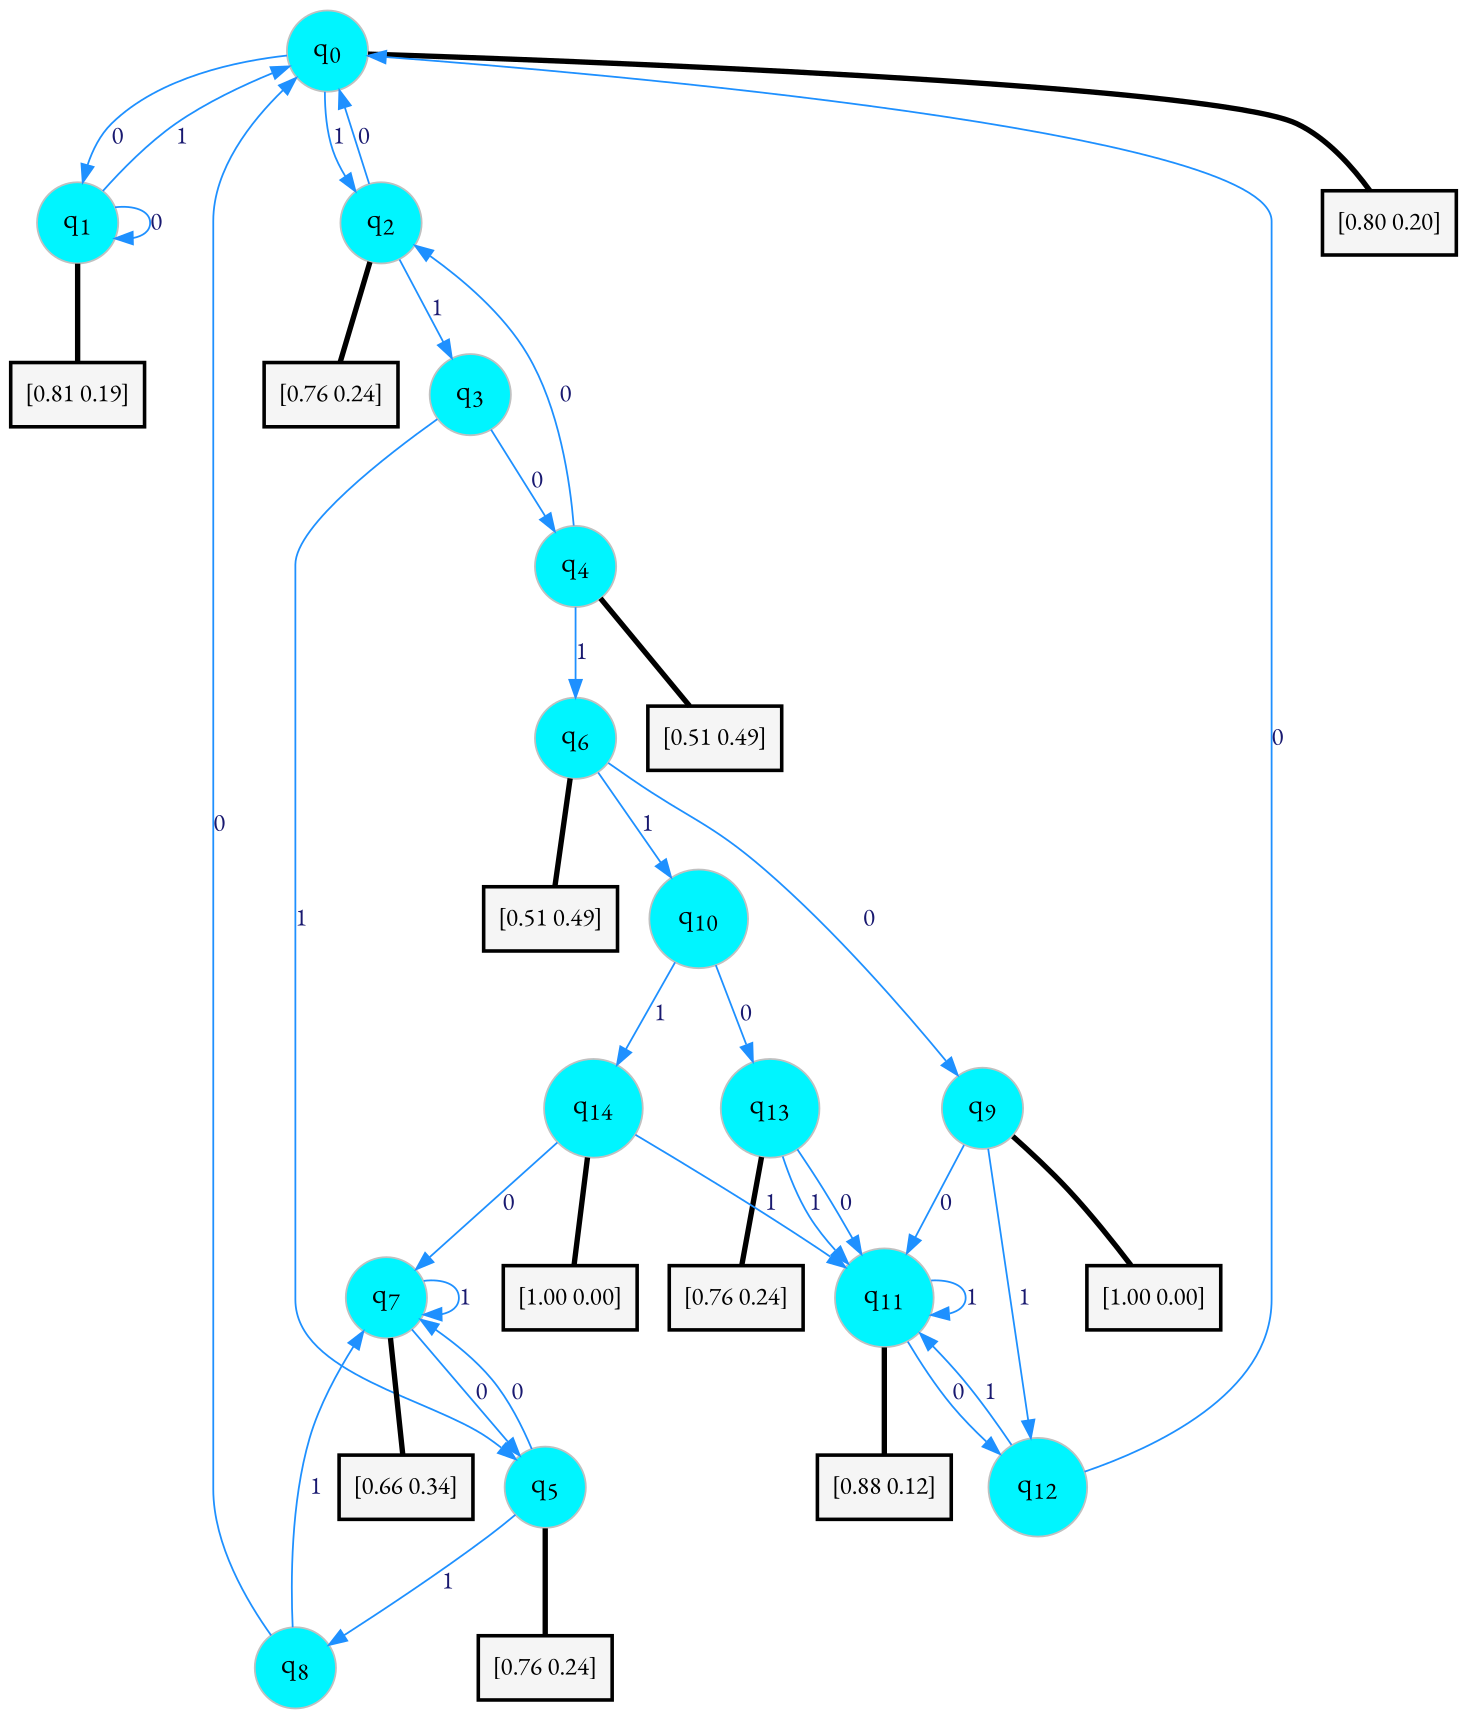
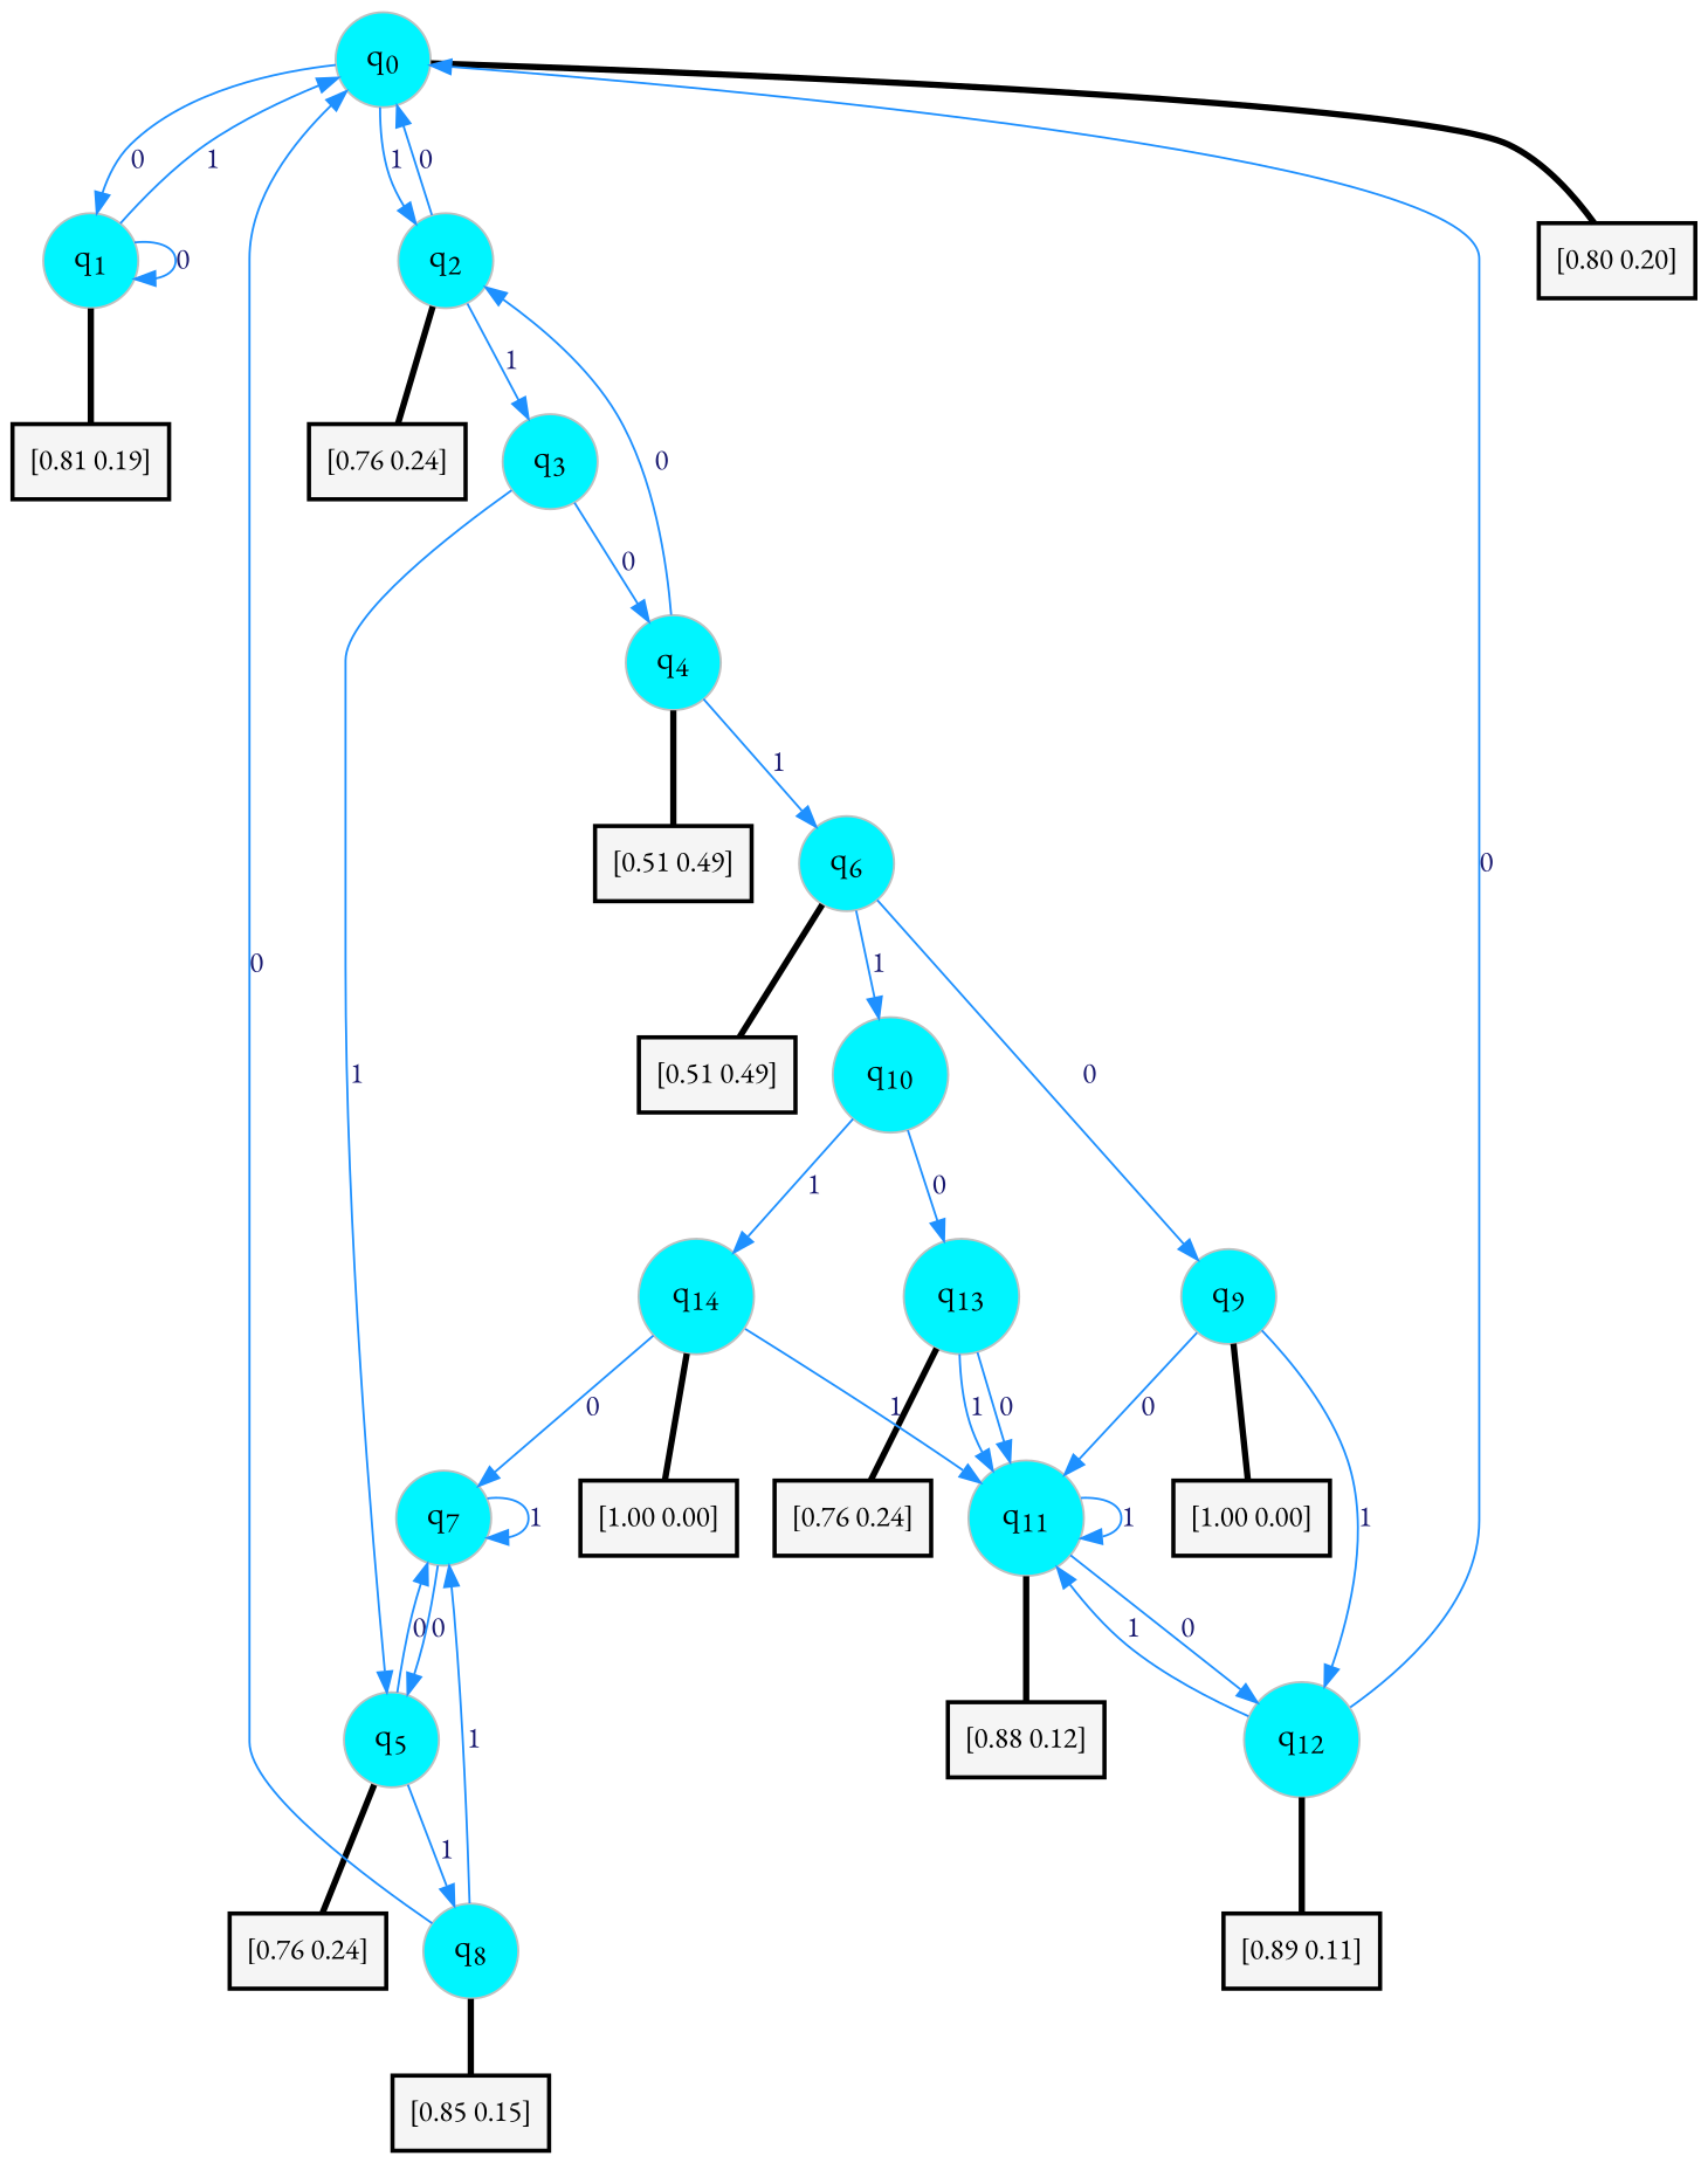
  digraph {
    fontname="EB Garamond"
    rankdir=TD
    node [color=gray fillcolor=turquoise1 fontcolor=black fontname="EB Garamond" fontsize=16 fontweight=bold shape=circle style=filled]
    edge [arrowsize=1 color=dodgerblue1 fontcolor=midnightblue fontname="EB Garamond" fontweight=bold penwidth=1 style=solid weight=20]
    n1 [label=<q<SUB>0</SUB>>]
    n2 [label=<q<SUB>1</SUB>>]
    n3 [label=<q<SUB>2</SUB>>]
    n4 [color=black fillcolor=whitesmoke fontsize=14 label="[0.80 0.20]" penwidth=2 shape=box]
    n5 [color=black fillcolor=whitesmoke fontsize=14 label="[0.81 0.19]" penwidth=2 shape=box]
    n6 [label=<q<SUB>3</SUB>>]
    n7 [color=black fillcolor=whitesmoke fontsize=14 label="[0.76 0.24]" penwidth=2 shape=box]
    n8 [label=<q<SUB>4</SUB>>]
    n9 [label=<q<SUB>5</SUB>>]
    n10 [label=<q<SUB>6</SUB>>]
    n11 [color=black fillcolor=whitesmoke fontsize=14 label="[0.51 0.49]" penwidth=2 shape=box]
    n12 [label=<q<SUB>7</SUB>>]
    n13 [label=<q<SUB>8</SUB>>]
    n14 [color=black fillcolor=whitesmoke fontsize=14 label="[0.76 0.24]" penwidth=2 shape=box]
    n15 [label=<q<SUB>9</SUB>>]
    n16 [label=<q<SUB>10</SUB>>]
    n17 [color=black fillcolor=whitesmoke fontsize=14 label="[0.51 0.49]" penwidth=2 shape=box]
-   n18 [color=black fillcolor=whitesmoke fontsize=14 label="[0.66 0.34]" penwidth=2 shape=box]
+   n19 [color=black fillcolor=whitesmoke fontsize=14 label="[0.85 0.15]" penwidth=2 shape=box]
    n20 [label=<q<SUB>11</SUB>>]
    n21 [label=<q<SUB>12</SUB>>]
    n22 [color=black fillcolor=whitesmoke fontsize=14 label="[1.00 0.00]" penwidth=2 shape=box]
    n23 [label=<q<SUB>13</SUB>>]
    n24 [label=<q<SUB>14</SUB>>]
    n25 [color=black fillcolor=whitesmoke fontsize=14 label="[0.88 0.12]" penwidth=2 shape=box]
+   n26 [color=black fillcolor=whitesmoke fontsize=14 label="[0.89 0.11]" penwidth=2 shape=box]
    n27 [color=black fillcolor=whitesmoke fontsize=14 label="[0.76 0.24]" penwidth=2 shape=box]
    n28 [color=black fillcolor=whitesmoke fontsize=14 label="[1.00 0.00]" penwidth=2 shape=box]
    n1 -> n2 [label=0]
    n1 -> n3 [label=1]
    n1 -> n4 [arrowhead=none color=black penwidth=3]
    n2 -> n1 [label=1]
    n2 -> n2 [label=0]
    n2 -> n5 [arrowhead=none color=black penwidth=3]
    n3 -> n1 [label=0]
    n3 -> n6 [label=1]
    n3 -> n7 [arrowhead=none color=black penwidth=3]
    n6 -> n8 [label=0]
    n6 -> n9 [label=1]
    n8 -> n3 [label=0]
    n8 -> n10 [label=1]
    n8 -> n11 [arrowhead=none color=black penwidth=3]
    n9 -> n12 [label=0]
    n9 -> n13 [label=1]
    n9 -> n14 [arrowhead=none color=black penwidth=3]
    n10 -> n15 [label=0]
    n10 -> n16 [label=1]
    n10 -> n17 [arrowhead=none color=black penwidth=3]
    n12 -> n9 [label=0]
    n12 -> n12 [label=1]
-   n12 -> n18 [arrowhead=none color=black penwidth=3]
    n13 -> n1 [label=0]
    n13 -> n12 [label=1]
+   n13 -> n19 [arrowhead=none color=black penwidth=3]
    n15 -> n20 [label=0]
    n15 -> n21 [label=1]
    n15 -> n22 [arrowhead=none color=black penwidth=3]
    n16 -> n23 [label=0]
    n16 -> n24 [label=1]
    n20 -> n20 [label=1]
    n20 -> n21 [label=0]
    n20 -> n25 [arrowhead=none color=black penwidth=3]
    n21 -> n1 [label=0]
    n21 -> n20 [label=1]
+   n21 -> n26 [arrowhead=none color=black penwidth=3]
    n23 -> n20 [label=0]
    n23 -> n20 [label=1]
    n23 -> n27 [arrowhead=none color=black penwidth=3]
    n24 -> n12 [label=0]
    n24 -> n20 [label=1]
    n24 -> n28 [arrowhead=none color=black penwidth=3]
  }
